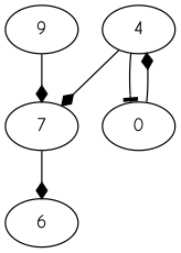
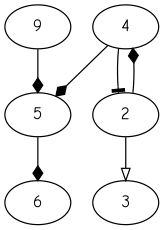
  digraph {
    fontname="Comic Neue"
    node [fontname="Comic Neue"]
    edge [arrowhead=diamond fontname="Comic Neue"]
    n1 [label=9]
-   5 [label=7]
+   5
    6
-   2 [label=0]
+   2
+   3
    4
    n1 -> 5
    5 -> 6
+   2 -> 3 [arrowhead=onormal]
    2 -> 4
    4 -> 5
    4 -> 2 [arrowhead=tee]
  }
